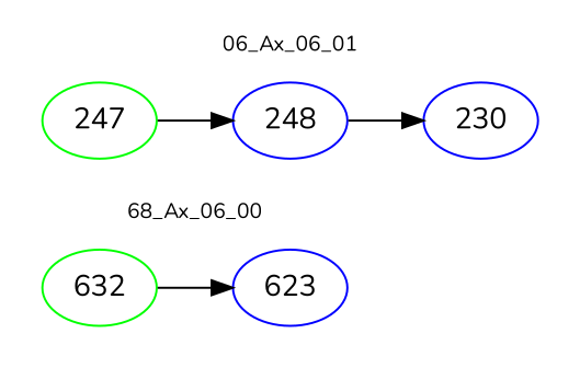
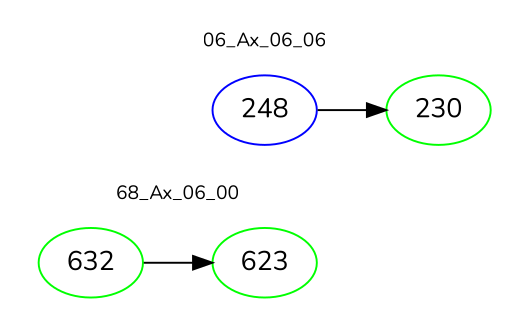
  digraph {
    fontname=Nunito
    rankdir=LR
    node [color=blue fontname=Nunito]
    edge [color=black fontname=Nunito]
    n1 [color=green label=632]
-   n2 [label=623]
-   n3 [color=green label=247]
+   n2 [color=green label=623]
    n4 [label=248]
-   n5 [label=230]
+   n5 [color=green label=230]
    subgraph cluster_1 {
      color=white
      fontsize=10
      label="68_Ax_06_00"
      n1
      n2
    }
    subgraph cluster_2 {
      color=white
      fontsize=10
-     label="06_Ax_06_01"
-     n3
+     label="06_Ax_06_06"
      n4
      n5
    }
    n1 -> n2
-   n3 -> n4
    n4 -> n5
  }
